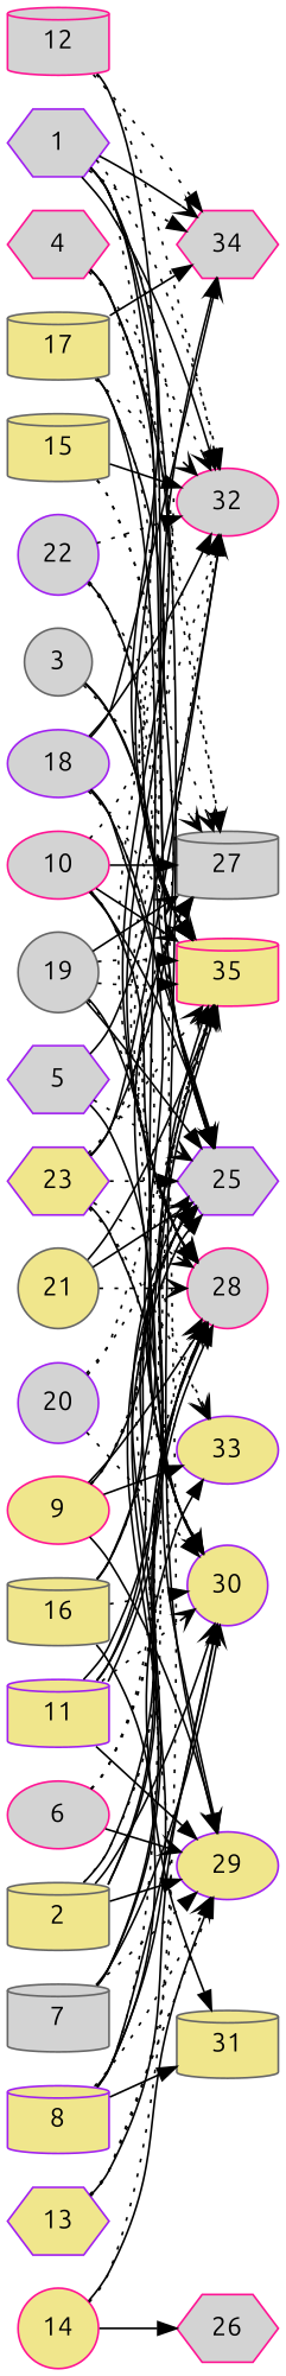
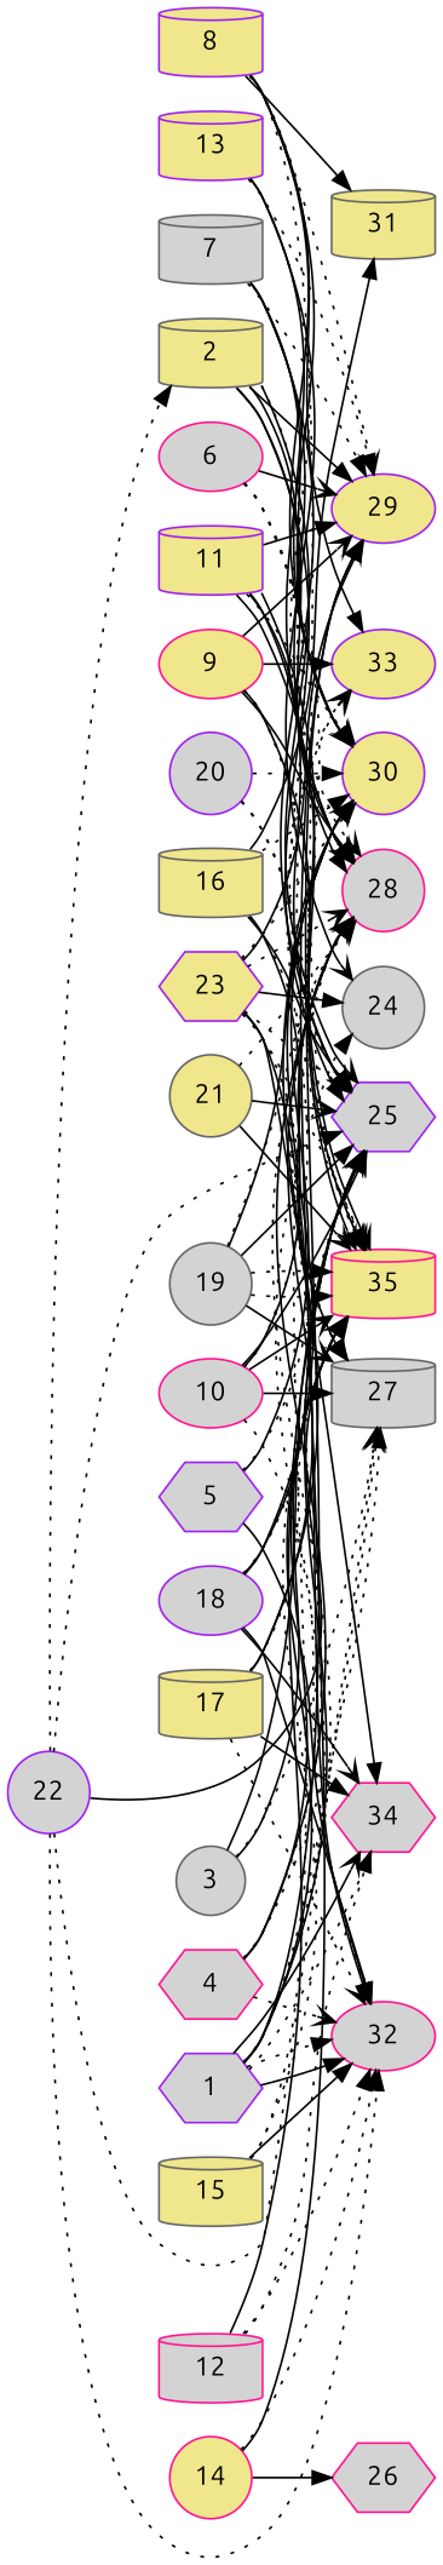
  digraph {
    fontname=Ubuntu
    rankdir=LR
    node [alpha=0.04 color=purple fillcolor=lightgrey fontname=Ubuntu shape=cylinder style=filled]
    edge [arrowhead=normal fontname=Ubuntu style=solid]
    1 [alpha=0.08 expect_size=14720000 shape=hexagon]
+   24 [alpha=0.17 color=gray40 expect_size=49965056 shape=circle]
    25 [expect_size=38922240 shape=hexagon]
    27 [alpha=0.08 color=gray40 expect_size=39827456]
    28 [alpha=0.10 color=deeppink expect_size=13078528 shape=circle]
    29 [alpha=0.09 expect_size=38675456 fillcolor=khaki shape=ellipse]
    32 [alpha=0.01 color=deeppink expect_size=51466240 shape=ellipse]
    34 [alpha=0.11 color=deeppink expect_size=40826880 shape=hexagon]
    35 [alpha=0.11 color=deeppink expect_size=32827392 fillcolor=khaki]
    2 [alpha=0.19 color=gray40 expect_size=38025216 fillcolor=khaki]
    30 [alpha=0.02 expect_size=5335040 fillcolor=khaki shape=circle]
    3 [alpha=0.11 color=gray40 expect_size=51923968 shape=circle]
    4 [alpha=0.16 color=deeppink expect_size=6225920 shape=hexagon]
    5 [alpha=0.17 expect_size=38976512 shape=hexagon]
    6 [alpha=0.02 color=deeppink expect_size=37778432 shape=ellipse]
    7 [alpha=0.08 color=gray40 expect_size=10989568]
    8 [alpha=0.02 expect_size=50774016 fillcolor=khaki]
    31 [color=gray40 expect_size=6439936 fillcolor=khaki]
    33 [alpha=0.13 expect_size=31638528 fillcolor=khaki shape=ellipse]
    9 [alpha=0.18 color=deeppink expect_size=42586112 fillcolor=khaki shape=ellipse]
    10 [alpha=0.07 color=deeppink expect_size=41575424 shape=ellipse]
    11 [alpha=0.16 expect_size=23238656 fillcolor=khaki]
    12 [alpha=0.15 color=deeppink expect_size=43057152]
-   13 [alpha=0.12 expect_size=39852032 fillcolor=khaki shape=hexagon]
+   13 [alpha=0.12 expect_size=39852032 fillcolor=khaki]
    14 [alpha=0.15 color=deeppink expect_size=19275776 fillcolor=khaki shape=circle]
    26 [color=deeppink expect_size=15860736 shape=hexagon]
    15 [alpha=0.10 color=gray40 expect_size=9622528 fillcolor=khaki]
    16 [alpha=0.10 color=gray40 expect_size=50429952 fillcolor=khaki]
    17 [alpha=0.09 color=gray40 expect_size=8370176 fillcolor=khaki]
    18 [alpha=0.11 expect_size=26526720 shape=ellipse]
    19 [alpha=0.06 color=gray40 expect_size=31834112 shape=circle]
    20 [alpha=0.00 expect_size=26577920 shape=circle]
    21 [alpha=0.19 color=gray40 expect_size=43369472 fillcolor=khaki shape=circle]
    22 [alpha=0.12 expect_size=33557504 shape=circle]
    23 [expect_size=22029312 fillcolor=khaki shape=hexagon]
+   1 -> 24 [style=dotted]
    1 -> 25 [arrowhead=vee]
    1 -> 27 [arrowhead=vee style=dotted]
    1 -> 28 [arrowhead=vee style=dotted]
    1 -> 29 [arrowhead=vee]
    1 -> 32
    1 -> 32 [style=dotted]
    1 -> 34 [style=dotted]
    1 -> 34 [arrowhead=vee]
    1 -> 35 [arrowhead=vee]
    2 -> 25
    2 -> 25 [arrowhead=vee]
    2 -> 28
    2 -> 28 [arrowhead=vee style=dotted]
    2 -> 29
    2 -> 30 [arrowhead=vee]
    3 -> 25
    3 -> 27 [arrowhead=vee style=dotted]
    3 -> 35
    4 -> 25 [style=dotted]
    4 -> 27 [style=dotted]
    4 -> 28 [arrowhead=vee]
    4 -> 32 [arrowhead=vee style=dotted]
    4 -> 35
    5 -> 25 [arrowhead=vee style=dotted]
-   5 -> 32 [arrowhead=vee]
+   5 -> 32
    5 -> 30
    6 -> 25 [style=dotted]
    6 -> 28 [style=dotted]
    6 -> 29 [arrowhead=vee]
    6 -> 35 [style=dotted]
    7 -> 25 [arrowhead=vee]
    7 -> 28 [arrowhead=vee]
    7 -> 29 [style=dotted]
    7 -> 30 [arrowhead=vee]
    8 -> 28 [arrowhead=vee]
    8 -> 29 [arrowhead=vee style=dotted]
    8 -> 35 [arrowhead=vee style=dotted]
    8 -> 30
    8 -> 31
    8 -> 33
    9 -> 25 [arrowhead=vee style=dotted]
    9 -> 27 [arrowhead=vee style=dotted]
    9 -> 28 [arrowhead=vee]
    9 -> 29 [arrowhead=vee]
    9 -> 35 [arrowhead=vee]
    9 -> 33
    10 -> 25
    10 -> 27
    10 -> 28
    10 -> 32 [style=dotted]
    10 -> 35 [arrowhead=vee]
    10 -> 33 [arrowhead=vee style=dotted]
    11 -> 25 [arrowhead=vee]
    11 -> 28 [arrowhead=vee]
    11 -> 29
    11 -> 35 [arrowhead=vee]
    11 -> 35 [arrowhead=vee]
    11 -> 30 [arrowhead=vee style=dotted]
    12 -> 25 [arrowhead=vee]
    12 -> 32 [style=dotted]
    12 -> 34 [style=dotted]
+   13 -> 24 [arrowhead=vee]
    13 -> 28 [arrowhead=vee style=dotted]
    13 -> 29 [style=dotted]
    13 -> 30
    14 -> 29
    14 -> 32 [style=dotted]
    14 -> 26
    15 -> 28 [style=dotted]
    15 -> 32
    15 -> 35 [arrowhead=vee style=dotted]
    16 -> 25 [arrowhead=vee]
    16 -> 27
    16 -> 35 [style=dotted]
    16 -> 30 [style=dotted]
    16 -> 31
    17 -> 28
    17 -> 32 [arrowhead=vee style=dotted]
    17 -> 34
    17 -> 35 [style=dotted]
    17 -> 30
    18 -> 25 [arrowhead=vee]
    18 -> 28 [style=dotted]
    18 -> 32
    18 -> 34 [arrowhead=vee]
    18 -> 35 [arrowhead=vee style=dotted]
    18 -> 30 [arrowhead=vee]
    19 -> 25
    19 -> 27 [arrowhead=vee]
    19 -> 28 [arrowhead=vee style=dotted]
    19 -> 35 [style=dotted]
    19 -> 35 [style=dotted]
    19 -> 30 [arrowhead=vee]
    20 -> 25 [style=dotted]
    20 -> 35 [arrowhead=vee style=dotted]
    20 -> 30 [style=dotted]
    21 -> 25 [arrowhead=vee]
    21 -> 28 [arrowhead=vee style=dotted]
    21 -> 35 [arrowhead=vee]
    22 -> 25 [style=dotted]
    22 -> 27 [arrowhead=vee style=dotted]
-   22 -> 28 [style=dotted]
+   22 -> 2 [style=dotted]
    22 -> 32 [style=dotted]
    22 -> 35
+   23 -> 24
    23 -> 25 [style=dotted]
    23 -> 27 [style=dotted]
    23 -> 28 [arrowhead=vee style=dotted]
    23 -> 29
    23 -> 32
    23 -> 34
    23 -> 35 [arrowhead=vee style=dotted]
    23 -> 30 [style=dotted]
    23 -> 33 [arrowhead=vee style=dotted]
  }
